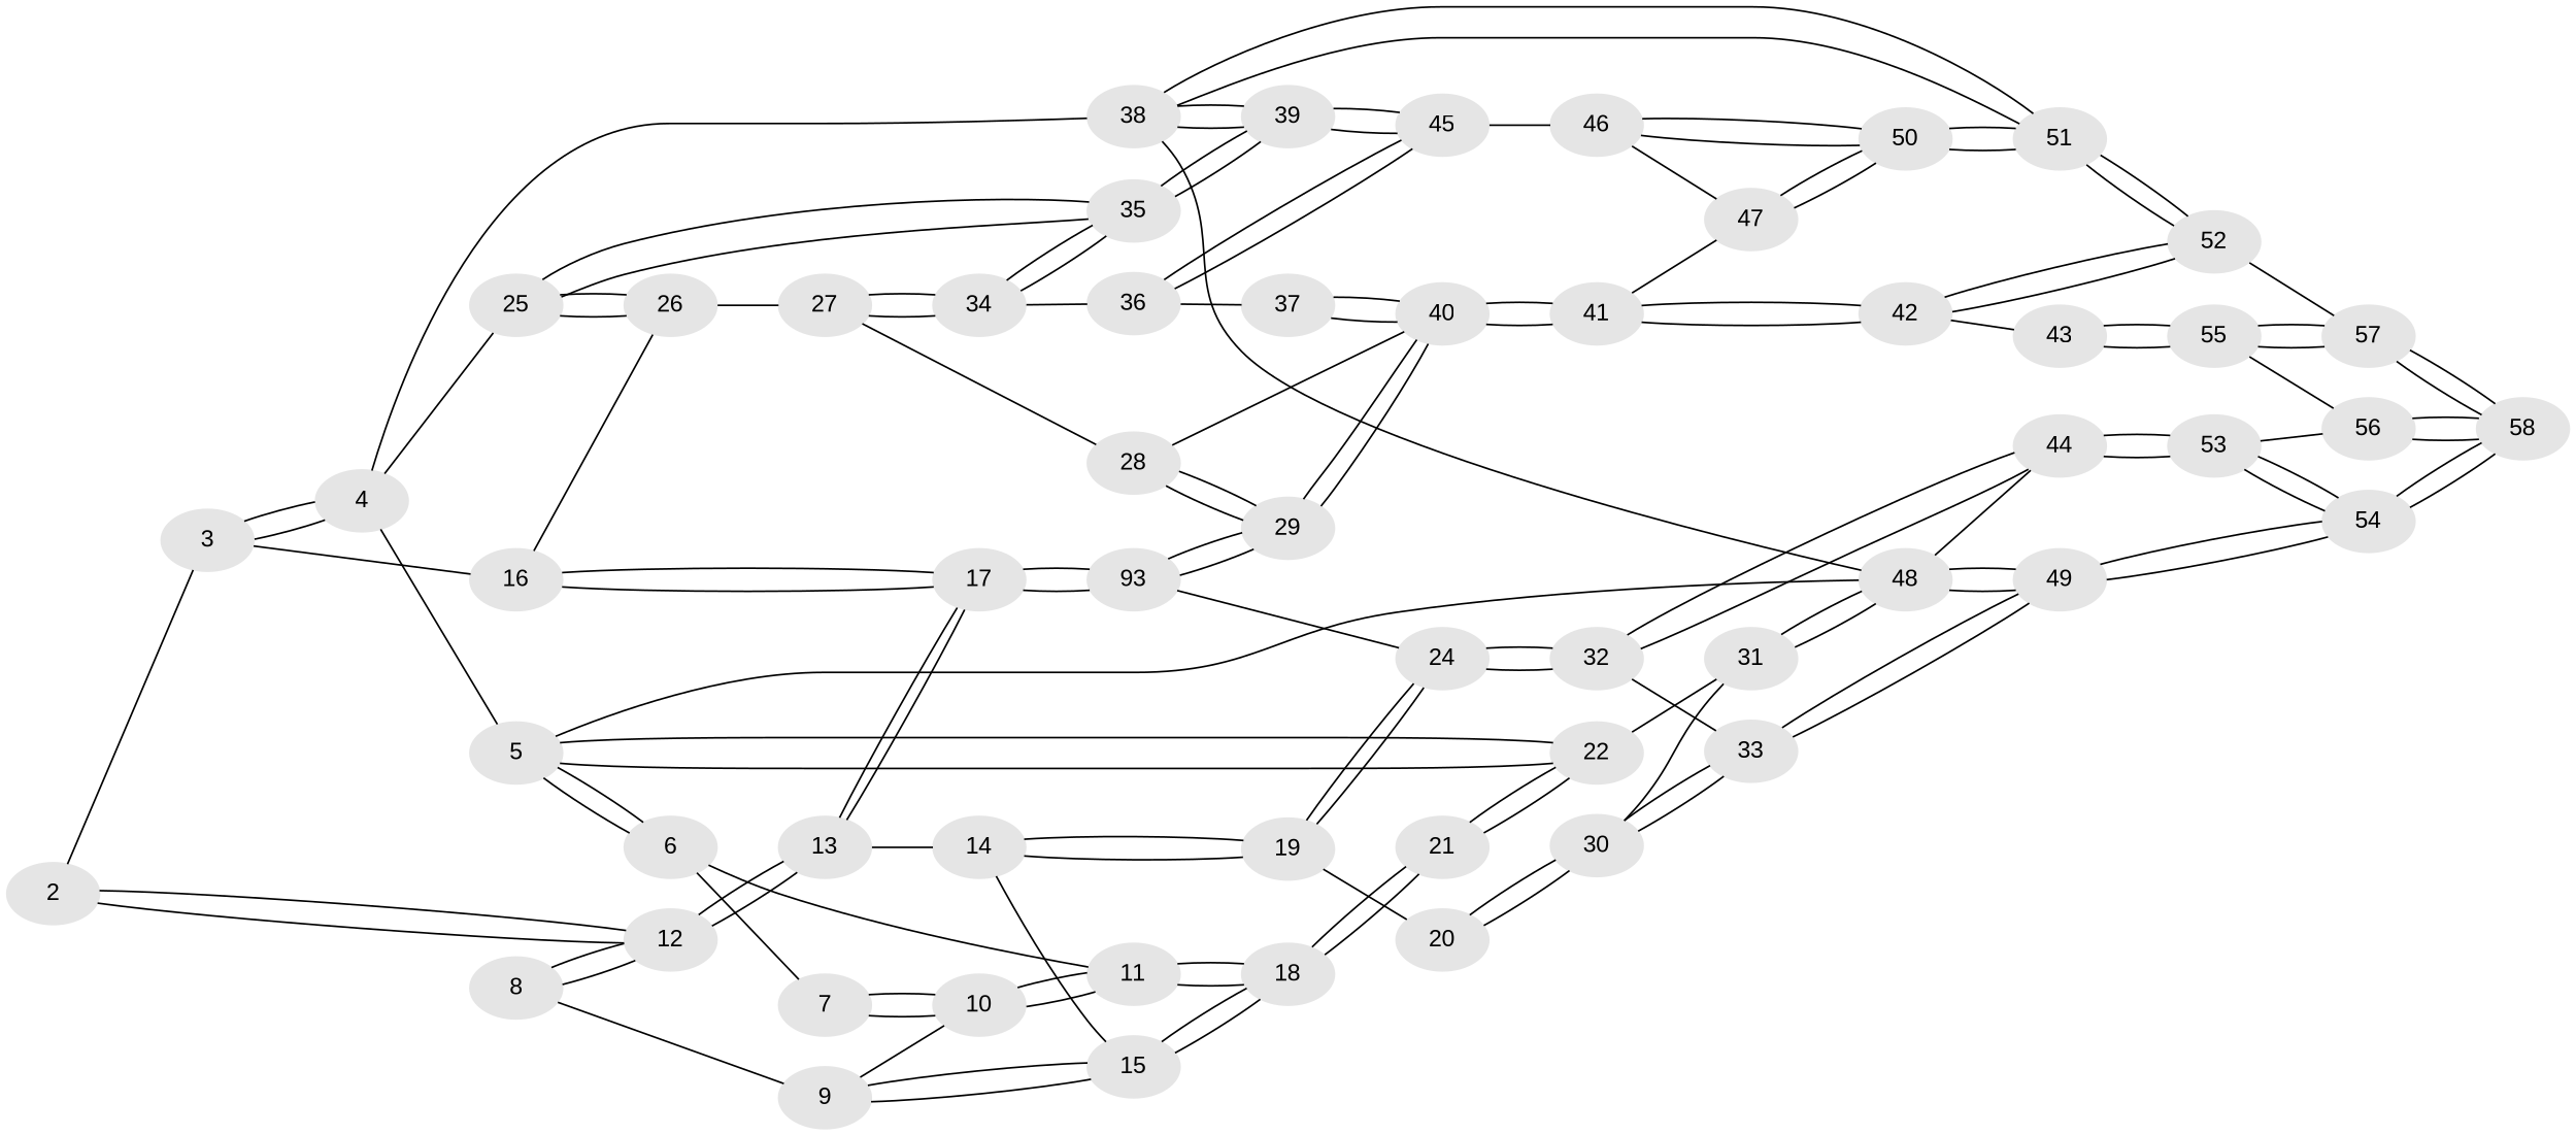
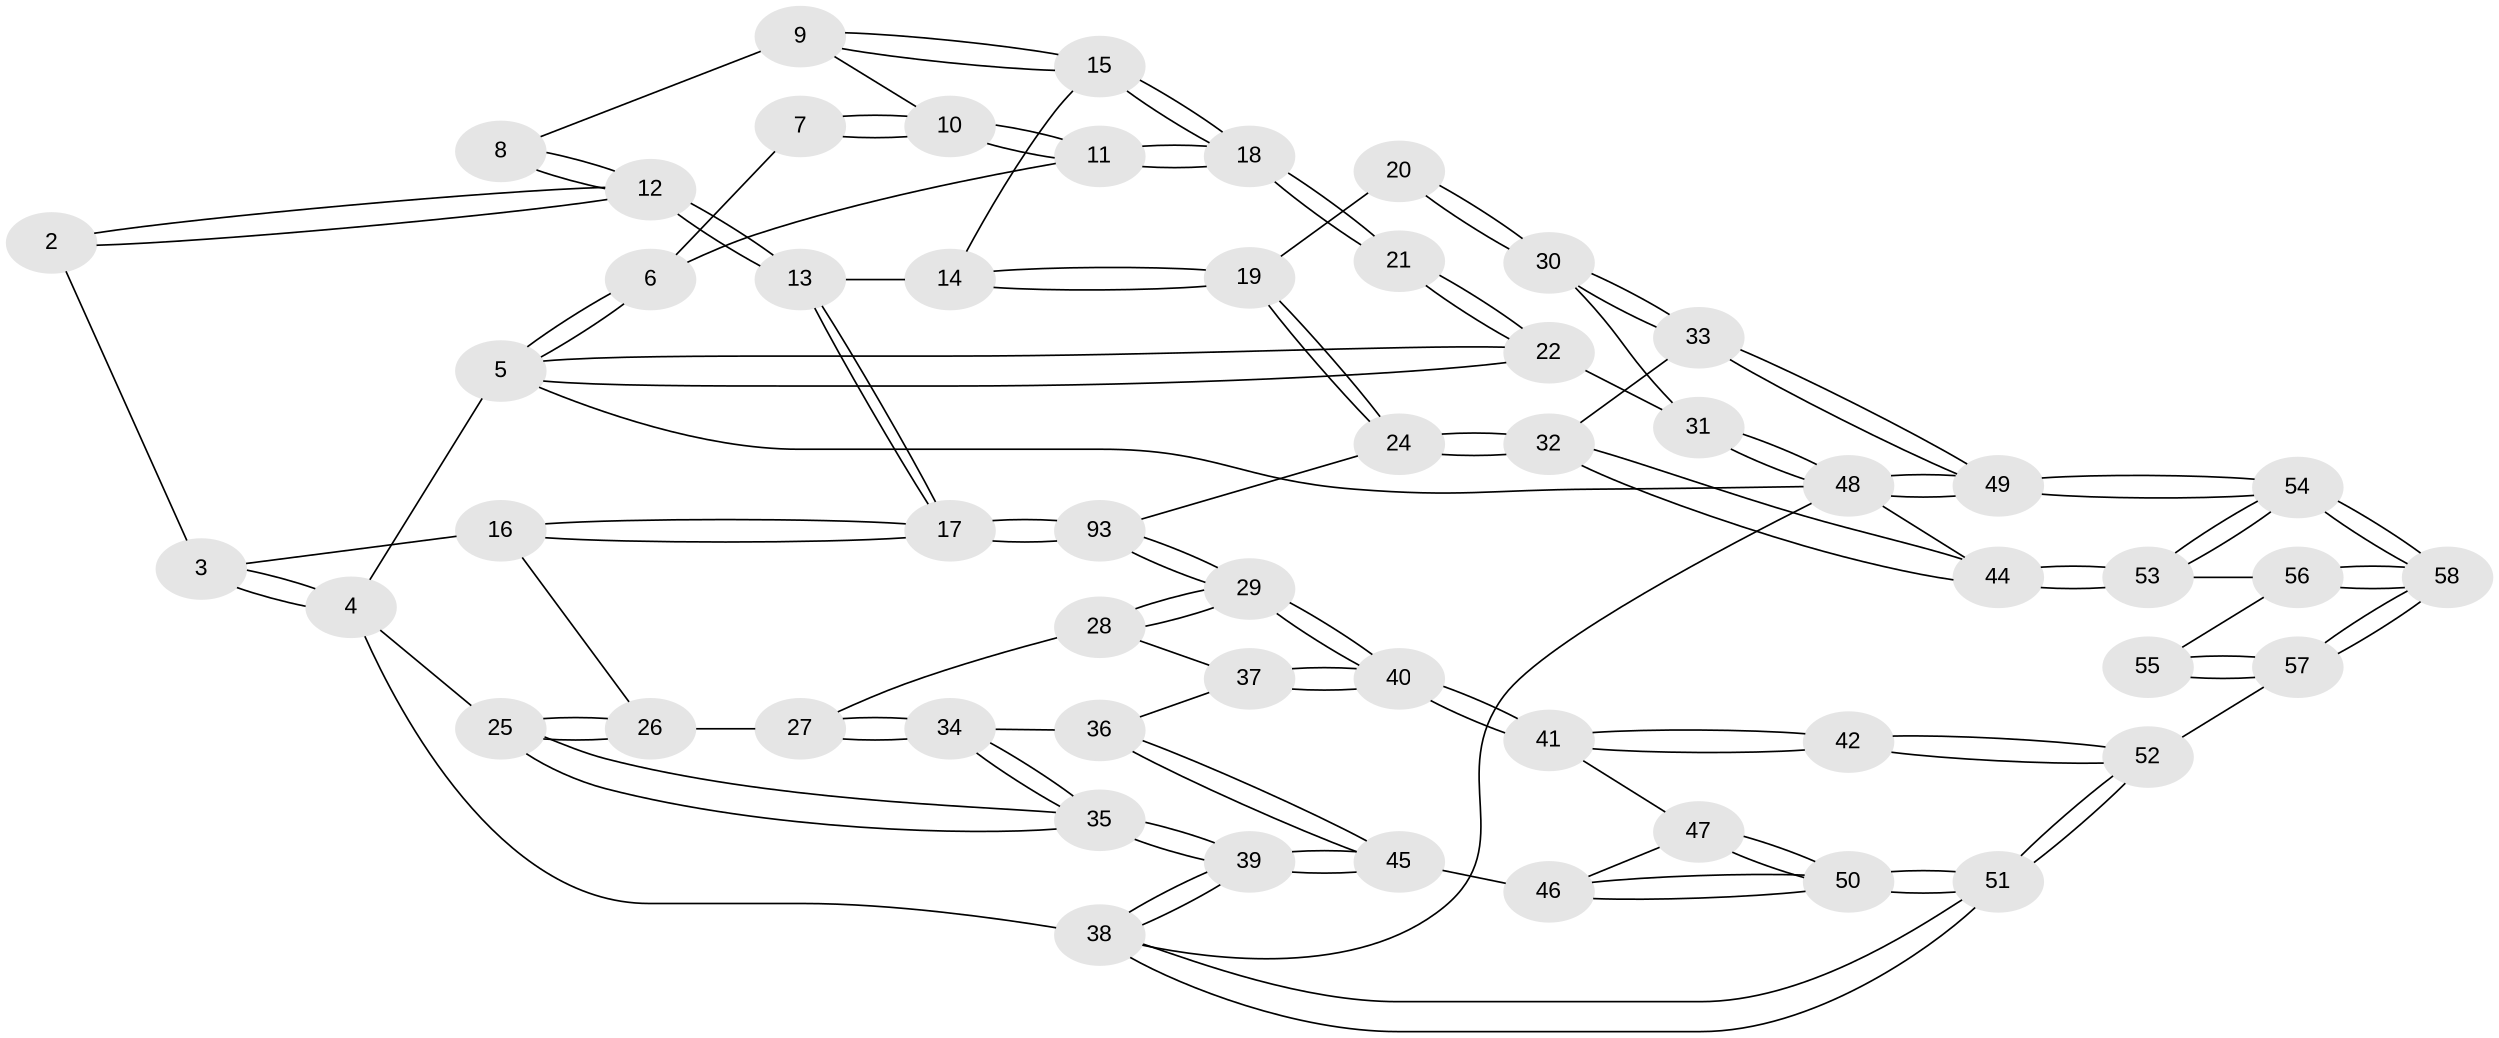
  graph {
    fontname="Liberation Sans"
    rankdir=LR
    node [color=gray90 fontname="Liberation Sans" style=filled]
    edge [fontname="Liberation Sans"]
    2
    3
    12
    8
    9
    4
    16
    13
    5
    25
    38
    17
    26
    6
    22
    48
    35
    39
    51
    7
    11
    31
    44
    49
    10
    18
    15
    21
    14
    19
    n31 [label=93]
    20
    24
    27
    29
    30
    32
    33
    40
    28
    34
    37
    36
    41
    53
    54
    45
    46
    52
    42
    47
-   43
    50
    55
    57
    56
    58
    2 -- 3
    2 -- 12
    2 -- 12
    3 -- 4
    3 -- 4
    3 -- 16
    12 -- 13
    12 -- 13
    8 -- 12
    8 -- 12
    8 -- 9
    9 -- 10
    9 -- 15
    9 -- 15
    4 -- 5
    4 -- 25
    4 -- 38
    16 -- 17
    16 -- 17
    16 -- 26
    13 -- 17
    13 -- 17
    13 -- 14
    5 -- 6
    5 -- 6
    5 -- 22
    5 -- 22
    5 -- 48
    25 -- 26
    25 -- 26
    25 -- 35
    25 -- 35
    38 -- 48
    38 -- 39
    38 -- 39
    38 -- 51
    38 -- 51
    17 -- n31
    17 -- n31
    26 -- 27
    6 -- 7
    6 -- 11
    22 -- 31
    48 -- 44
    48 -- 49
    48 -- 49
    35 -- 39
    35 -- 39
    39 -- 45
    39 -- 45
    51 -- 52
    51 -- 52
    7 -- 10
    7 -- 10
    11 -- 18
    11 -- 18
    31 -- 48
    31 -- 48
    44 -- 53
    44 -- 53
    49 -- 54
    49 -- 54
    10 -- 11
    10 -- 11
    18 -- 21
    18 -- 21
    15 -- 18
    15 -- 18
    21 -- 22
    21 -- 22
    14 -- 15
    14 -- 19
    14 -- 19
    19 -- 20
    19 -- 24
    19 -- 24
    n31 -- 24
    n31 -- 29
    n31 -- 29
    20 -- 30
    20 -- 30
    24 -- 32
    24 -- 32
    27 -- 28
    27 -- 34
    27 -- 34
    29 -- 40
    29 -- 40
    30 -- 31
    30 -- 33
    30 -- 33
    32 -- 44
    32 -- 44
    32 -- 33
    33 -- 49
    33 -- 49
    40 -- 41
    40 -- 41
    28 -- 29
    28 -- 29
-   28 -- 40
+   28 -- 37
    34 -- 35
    34 -- 35
    34 -- 36
    37 -- 40
    37 -- 40
    36 -- 37
    36 -- 45
    36 -- 45
    41 -- 42
    41 -- 42
    41 -- 47
    53 -- 54
    53 -- 54
    53 -- 56
    54 -- 58
    54 -- 58
    45 -- 46
    46 -- 47
    46 -- 50
    46 -- 50
    52 -- 57
    42 -- 52
    42 -- 52
-   42 -- 43
    47 -- 50
    47 -- 50
-   43 -- 55
-   43 -- 55
    50 -- 51
    50 -- 51
    55 -- 57
    55 -- 57
    55 -- 56
    57 -- 58
    57 -- 58
    56 -- 58
    56 -- 58
  }
